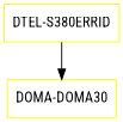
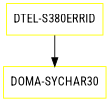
  digraph {
    fontname="Roboto Condensed"
    node [color=yellow shape=box fontname="Roboto Condensed"]
    "DTEL-S380ERRID"
-   "DOMA-SYCHAR30" [label="DOMA-DOMA30"]
+   "DOMA-SYCHAR30"
    "DTEL-S380ERRID" -> "DOMA-SYCHAR30" [fontname="Roboto Condensed"]
  }
